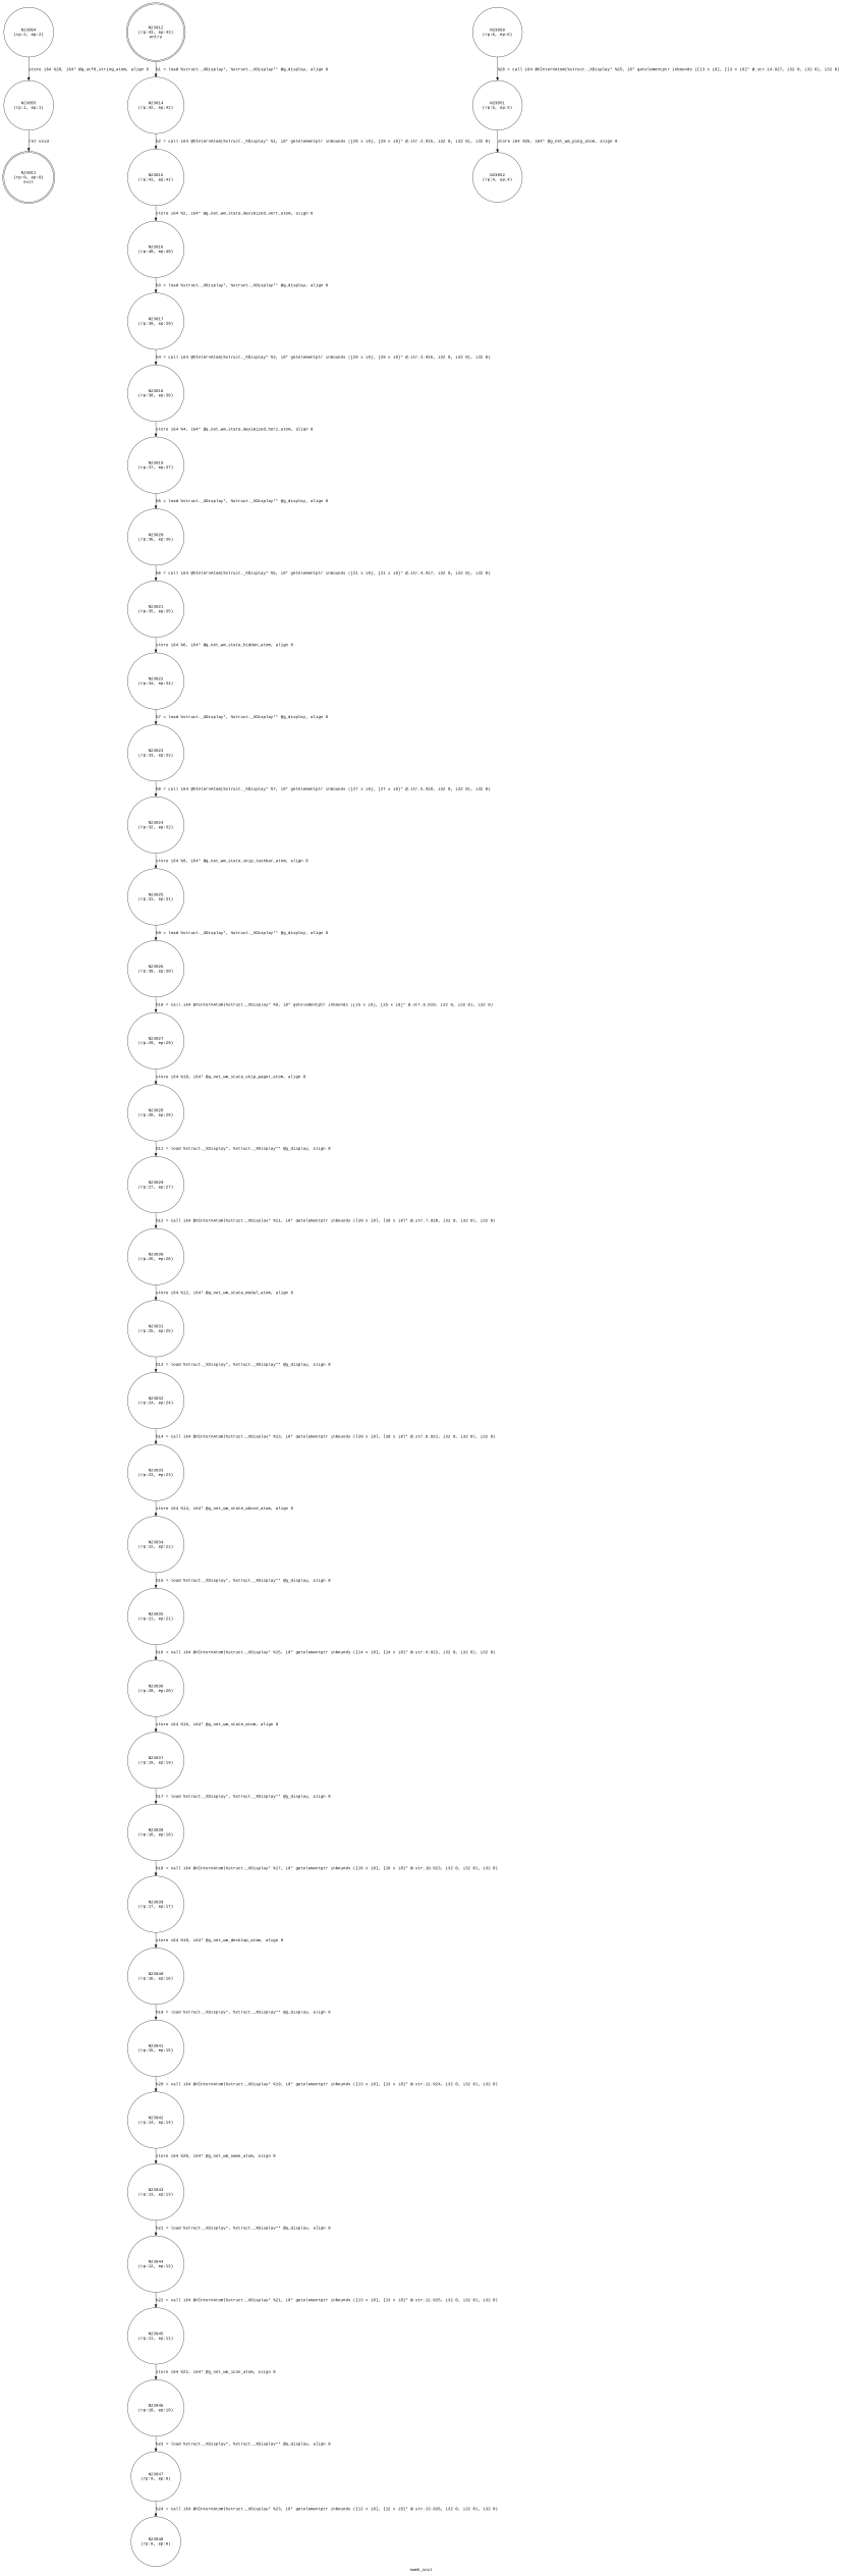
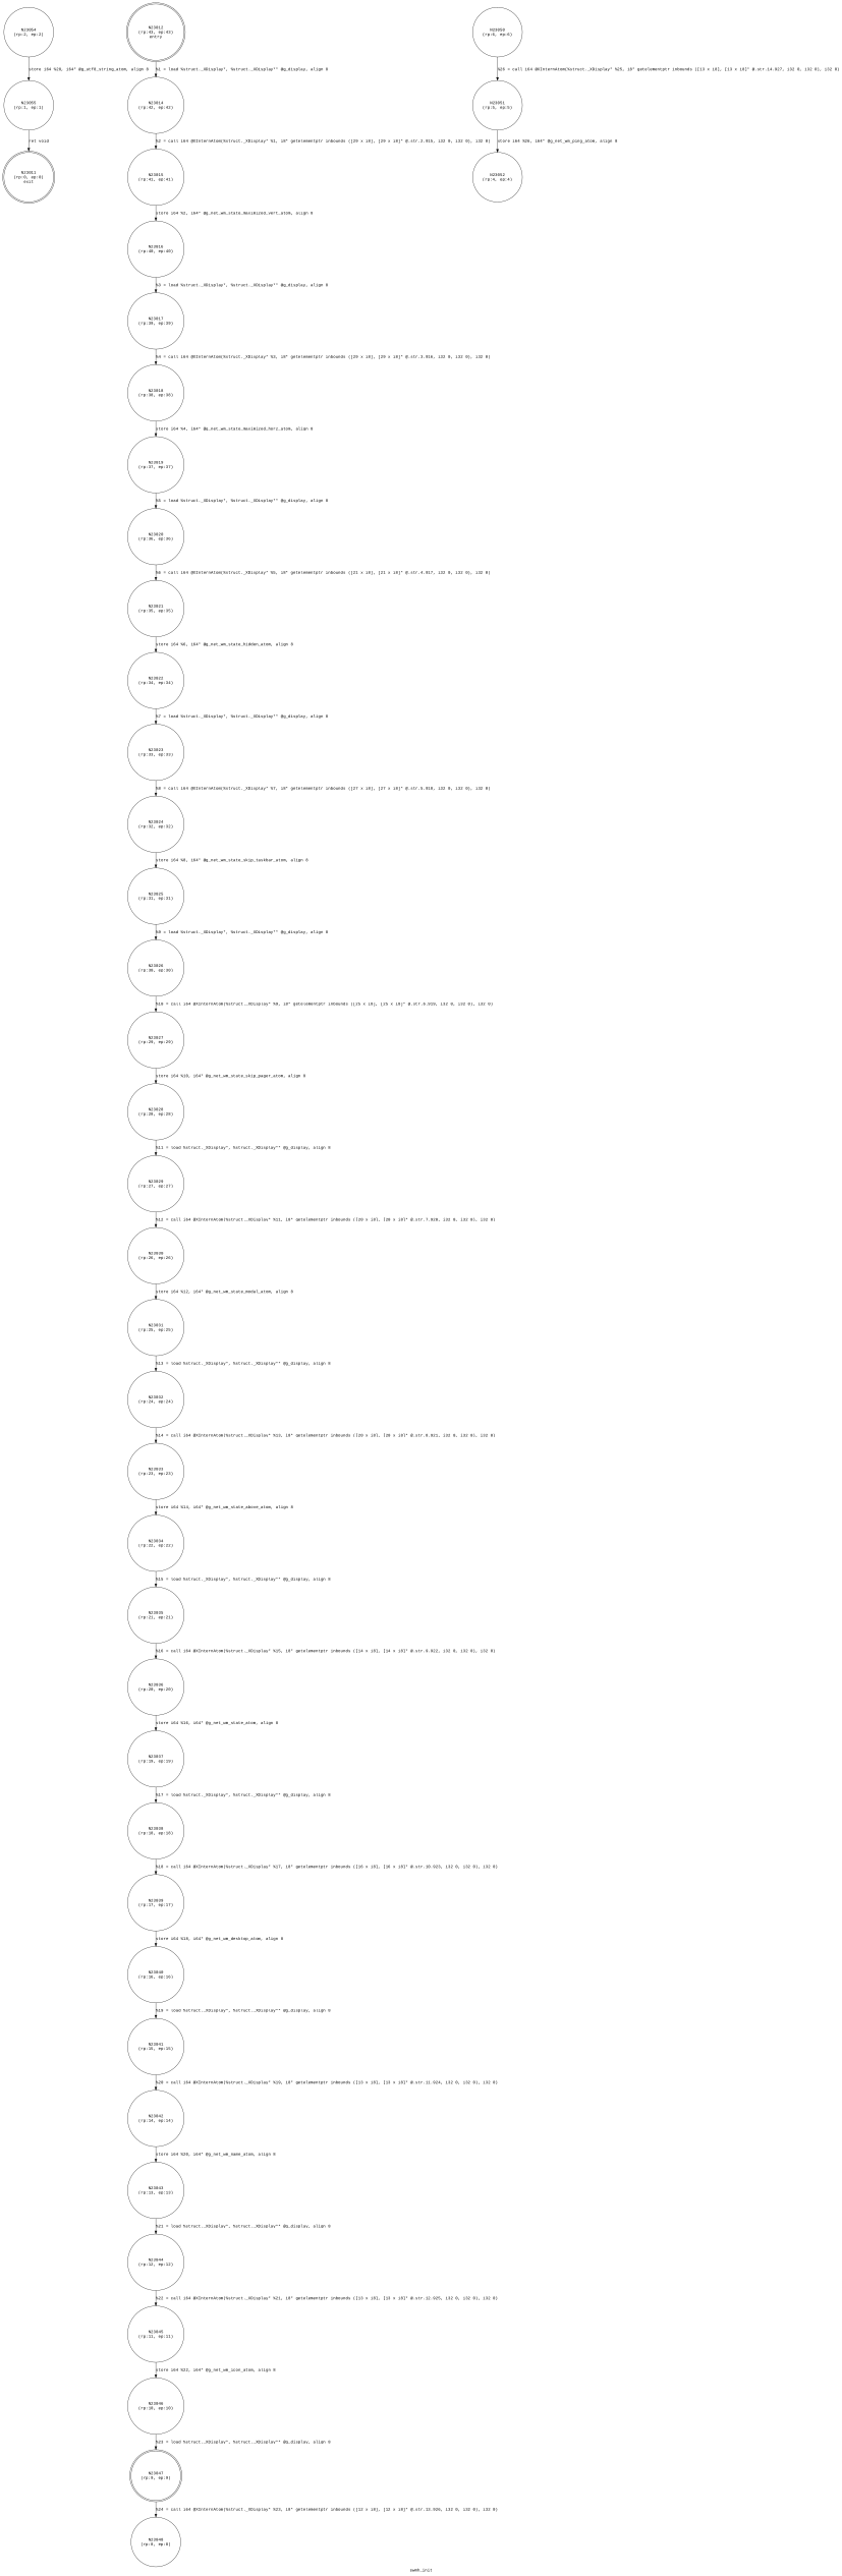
  digraph {
    fontname="Liberation Mono"
    label=ewmh_init
    node [fontname="Liberation Mono" shape=circle]
    edge [fontname="Liberation Mono"]
    n1 [label="N23011\n(rp:0, ep:0)\nexit" shape=doublecircle]
    n2 [label="N23012\n(rp:43, ep:43)\nentry" shape=doublecircle]
    n3 [label="N23014\n(rp:42, ep:42)"]
    n4 [label="N23015\n(rp:41, ep:41)"]
    n5 [label="N23016\n(rp:40, ep:40)"]
    n6 [label="N23017\n(rp:39, ep:39)"]
    n7 [label="N23018\n(rp:38, ep:38)"]
    n8 [label="N23019\n(rp:37, ep:37)"]
    n9 [label="N23020\n(rp:36, ep:36)"]
    n10 [label="N23021\n(rp:35, ep:35)"]
    n11 [label="N23022\n(rp:34, ep:34)"]
    n12 [label="N23023\n(rp:33, ep:33)"]
    n13 [label="N23024\n(rp:32, ep:32)"]
    n14 [label="N23025\n(rp:31, ep:31)"]
    n15 [label="N23026\n(rp:30, ep:30)"]
    n16 [label="N23027\n(rp:29, ep:29)"]
    n17 [label="N23028\n(rp:28, ep:28)"]
    n18 [label="N23029\n(rp:27, ep:27)"]
    n19 [label="N23030\n(rp:26, ep:26)"]
    n20 [label="N23031\n(rp:25, ep:25)"]
    n21 [label="N23032\n(rp:24, ep:24)"]
    n22 [label="N23033\n(rp:23, ep:23)"]
    n23 [label="N23034\n(rp:22, ep:22)"]
    n24 [label="N23035\n(rp:21, ep:21)"]
    n25 [label="N23036\n(rp:20, ep:20)"]
    n26 [label="N23037\n(rp:19, ep:19)"]
    n27 [label="N23038\n(rp:18, ep:18)"]
    n28 [label="N23039\n(rp:17, ep:17)"]
    n29 [label="N23040\n(rp:16, ep:16)"]
    n30 [label="N23041\n(rp:15, ep:15)"]
    n31 [label="N23042\n(rp:14, ep:14)"]
    n32 [label="N23043\n(rp:13, ep:13)"]
    n33 [label="N23044\n(rp:12, ep:12)"]
    n34 [label="N23045\n(rp:11, ep:11)"]
    n35 [label="N23046\n(rp:10, ep:10)"]
-   n36 [label="N23047\n(rp:9, ep:9)"]
+   n36 [label="N23047\n(rp:9, ep:9)" shape=doublecircle]
    n37 [label="N23048\n(rp:8, ep:8)"]
    n38 [label="N23050\n(rp:6, ep:6)"]
    n39 [label="N23051\n(rp:5, ep:5)"]
    n40 [label="N23052\n(rp:4, ep:4)"]
    n41 [label="N23054\n(rp:2, ep:2)"]
    n42 [label="N23055\n(rp:1, ep:1)"]
    n2 -> n3 [label="%1 = load %struct._XDisplay*, %struct._XDisplay** @g_display, align 8"]
    n3 -> n4 [label="%2 = call i64 @XInternAtom(%struct._XDisplay* %1, i8* getelementptr inbounds ([29 x i8], [29 x i8]* @.str.2.915, i32 0, i32 0), i32 0)"]
    n4 -> n5 [label="store i64 %2, i64* @g_net_wm_state_maximized_vert_atom, align 8"]
    n5 -> n6 [label="%3 = load %struct._XDisplay*, %struct._XDisplay** @g_display, align 8"]
    n6 -> n7 [label="%4 = call i64 @XInternAtom(%struct._XDisplay* %3, i8* getelementptr inbounds ([29 x i8], [29 x i8]* @.str.3.916, i32 0, i32 0), i32 0)"]
    n7 -> n8 [label="store i64 %4, i64* @g_net_wm_state_maximized_horz_atom, align 8"]
    n8 -> n9 [label="%5 = load %struct._XDisplay*, %struct._XDisplay** @g_display, align 8"]
    n9 -> n10 [label="%6 = call i64 @XInternAtom(%struct._XDisplay* %5, i8* getelementptr inbounds ([21 x i8], [21 x i8]* @.str.4.917, i32 0, i32 0), i32 0)"]
    n10 -> n11 [label="store i64 %6, i64* @g_net_wm_state_hidden_atom, align 8"]
    n11 -> n12 [label="%7 = load %struct._XDisplay*, %struct._XDisplay** @g_display, align 8"]
    n12 -> n13 [label="%8 = call i64 @XInternAtom(%struct._XDisplay* %7, i8* getelementptr inbounds ([27 x i8], [27 x i8]* @.str.5.918, i32 0, i32 0), i32 0)"]
    n13 -> n14 [label="store i64 %8, i64* @g_net_wm_state_skip_taskbar_atom, align 8"]
    n14 -> n15 [label="%9 = load %struct._XDisplay*, %struct._XDisplay** @g_display, align 8"]
    n15 -> n16 [label="%10 = call i64 @XInternAtom(%struct._XDisplay* %9, i8* getelementptr inbounds ([25 x i8], [25 x i8]* @.str.6.919, i32 0, i32 0), i32 0)"]
    n16 -> n17 [label="store i64 %10, i64* @g_net_wm_state_skip_pager_atom, align 8"]
    n17 -> n18 [label="%11 = load %struct._XDisplay*, %struct._XDisplay** @g_display, align 8"]
    n18 -> n19 [label="%12 = call i64 @XInternAtom(%struct._XDisplay* %11, i8* getelementptr inbounds ([20 x i8], [20 x i8]* @.str.7.920, i32 0, i32 0), i32 0)"]
    n19 -> n20 [label="store i64 %12, i64* @g_net_wm_state_modal_atom, align 8"]
    n20 -> n21 [label="%13 = load %struct._XDisplay*, %struct._XDisplay** @g_display, align 8"]
    n21 -> n22 [label="%14 = call i64 @XInternAtom(%struct._XDisplay* %13, i8* getelementptr inbounds ([20 x i8], [20 x i8]* @.str.8.921, i32 0, i32 0), i32 0)"]
    n22 -> n23 [label="store i64 %14, i64* @g_net_wm_state_above_atom, align 8"]
    n23 -> n24 [label="%15 = load %struct._XDisplay*, %struct._XDisplay** @g_display, align 8"]
    n24 -> n25 [label="%16 = call i64 @XInternAtom(%struct._XDisplay* %15, i8* getelementptr inbounds ([14 x i8], [14 x i8]* @.str.9.922, i32 0, i32 0), i32 0)"]
    n25 -> n26 [label="store i64 %16, i64* @g_net_wm_state_atom, align 8"]
    n26 -> n27 [label="%17 = load %struct._XDisplay*, %struct._XDisplay** @g_display, align 8"]
    n27 -> n28 [label="%18 = call i64 @XInternAtom(%struct._XDisplay* %17, i8* getelementptr inbounds ([16 x i8], [16 x i8]* @.str.10.923, i32 0, i32 0), i32 0)"]
    n28 -> n29 [label="store i64 %18, i64* @g_net_wm_desktop_atom, align 8"]
    n29 -> n30 [label="%19 = load %struct._XDisplay*, %struct._XDisplay** @g_display, align 8"]
    n30 -> n31 [label="%20 = call i64 @XInternAtom(%struct._XDisplay* %19, i8* getelementptr inbounds ([13 x i8], [13 x i8]* @.str.11.924, i32 0, i32 0), i32 0)"]
    n31 -> n32 [label="store i64 %20, i64* @g_net_wm_name_atom, align 8"]
    n32 -> n33 [label="%21 = load %struct._XDisplay*, %struct._XDisplay** @g_display, align 8"]
    n33 -> n34 [label="%22 = call i64 @XInternAtom(%struct._XDisplay* %21, i8* getelementptr inbounds ([13 x i8], [13 x i8]* @.str.12.925, i32 0, i32 0), i32 0)"]
    n34 -> n35 [label="store i64 %22, i64* @g_net_wm_icon_atom, align 8"]
    n35 -> n36 [label="%23 = load %struct._XDisplay*, %struct._XDisplay** @g_display, align 8"]
    n36 -> n37 [label="%24 = call i64 @XInternAtom(%struct._XDisplay* %23, i8* getelementptr inbounds ([12 x i8], [12 x i8]* @.str.13.926, i32 0, i32 0), i32 0)"]
    n38 -> n39 [label="%26 = call i64 @XInternAtom(%struct._XDisplay* %25, i8* getelementptr inbounds ([13 x i8], [13 x i8]* @.str.14.927, i32 0, i32 0), i32 0)"]
    n39 -> n40 [label="store i64 %26, i64* @g_net_wm_ping_atom, align 8"]
    n41 -> n42 [label="store i64 %28, i64* @g_utf8_string_atom, align 8"]
    n42 -> n1 [label="ret void"]
  }
